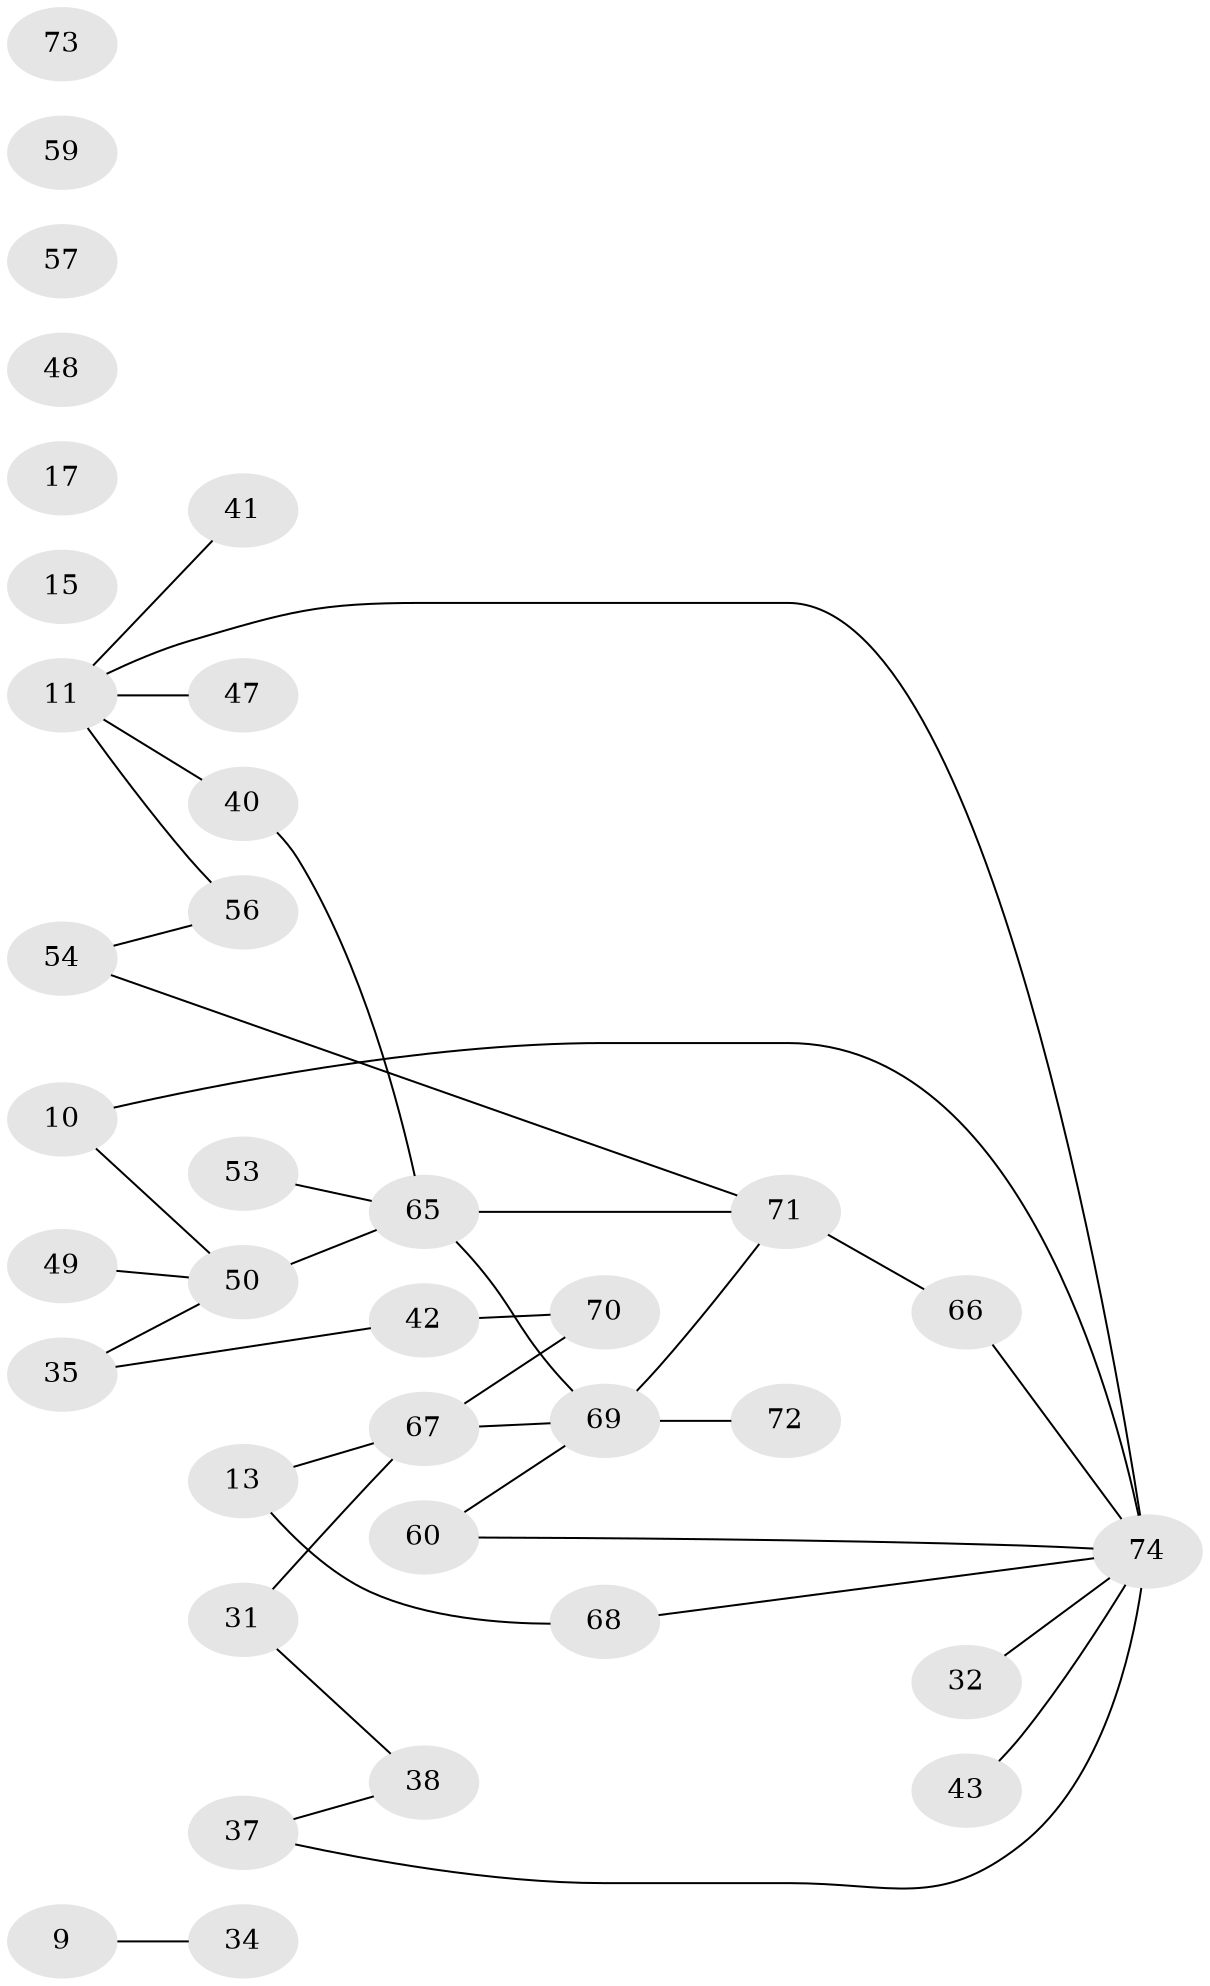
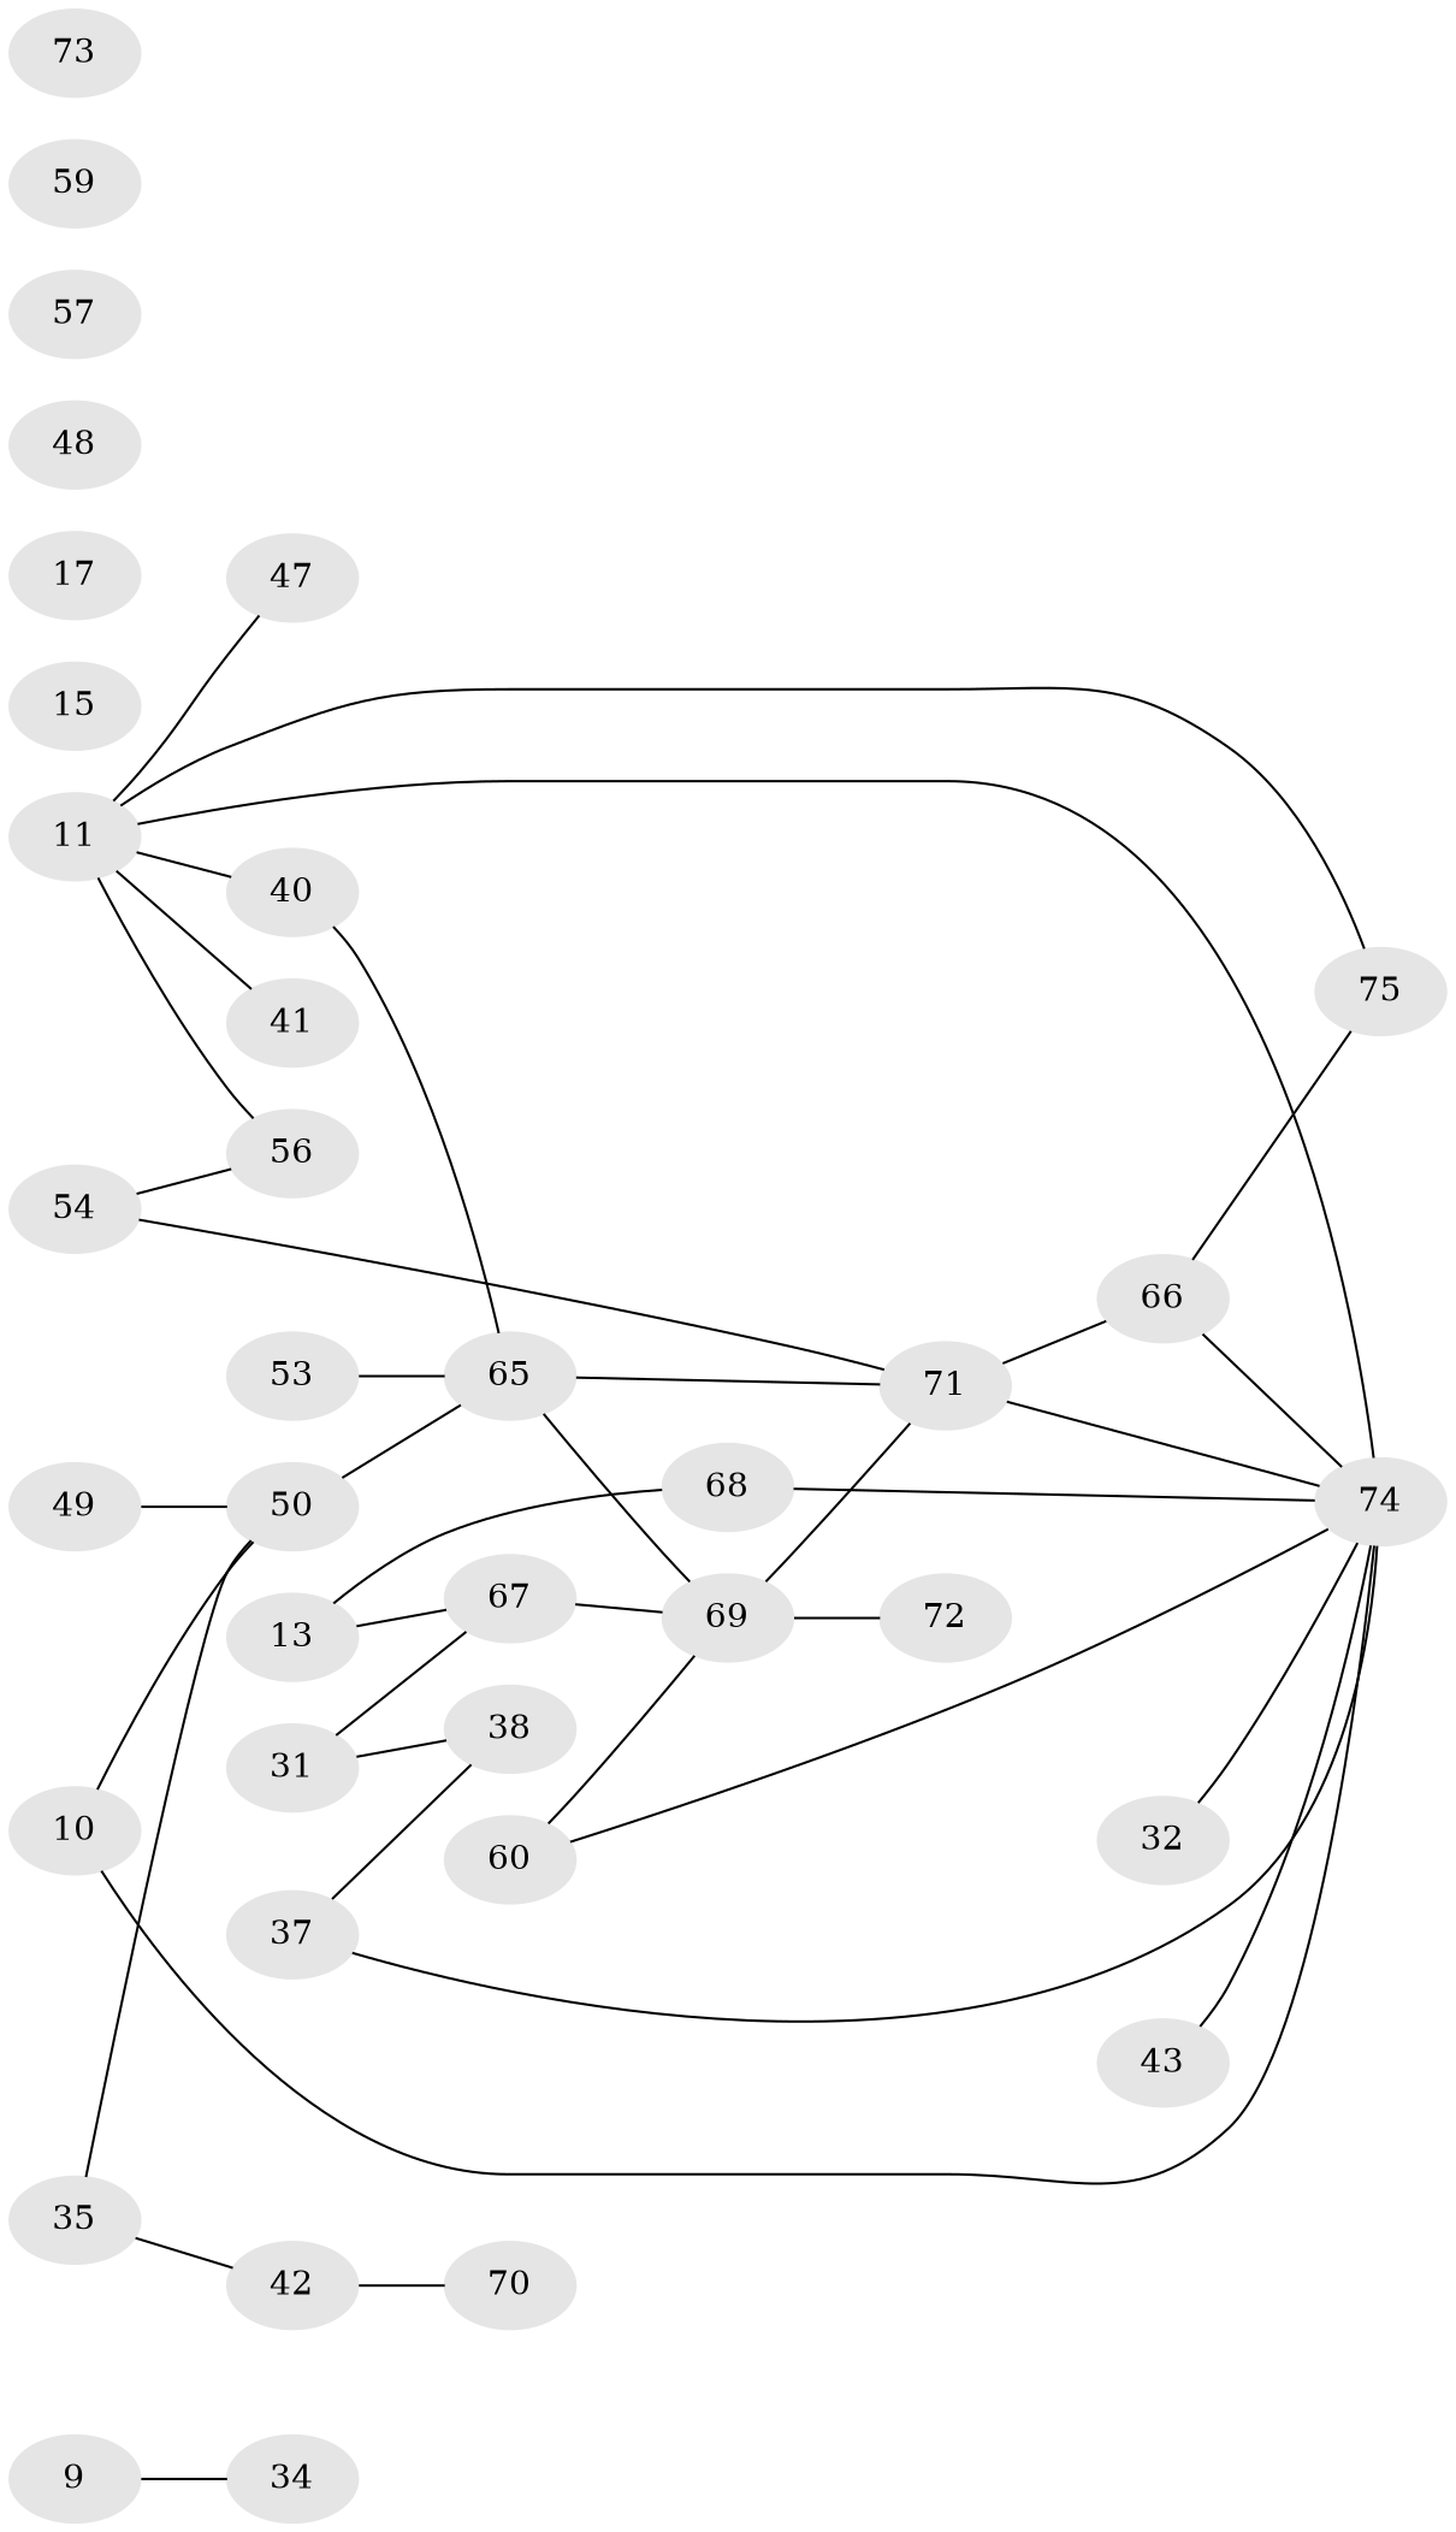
  graph {
    rankdir=LR
    node [color=gray90 style=filled]
    9
    34
    50 [super="+7+33"]
    65 [super="+28+61+62"]
    10
    74 [super="+8+24+22+29+64"]
    11
    40
    41
    47 [super="+45"]
    56 [super="+14+27+39"]
+   75 [super="+51+44"]
    13
    67
    68
    70
    69 [super="+63+36+55"]
    15
    17
    31
    38
    32
    42 [super="+25"]
    35
    37
    71 [super="+58"]
    43
    48
    49
    53
    54
    66 [super="+23+30+46"]
    57
    59
    72
    60
    73 [super="+2+3"]
    9 -- 34
    50 -- 65 [weight=2]
    65 -- 69
    65 -- 71 [weight=2]
    10 -- 50
    10 -- 74
    11 -- 74
    11 -- 40
    11 -- 41
    11 -- 47 [weight=2]
    11 -- 56 [weight=2]
+   11 -- 75
    40 -- 65
    13 -- 67
    13 -- 68
-   67 -- 70
    67 -- 69
    68 -- 74
    69 -- 71
    69 -- 72
    31 -- 67
    31 -- 38
    32 -- 74
    42 -- 70
    35 -- 50
    35 -- 42
    37 -- 74
    37 -- 38
+   71 -- 74 [weight=3]
    71 -- 66
    43 -- 74
    49 -- 50
    53 -- 65
    54 -- 56
    54 -- 71
    66 -- 74
+   66 -- 75
    60 -- 74
    60 -- 69
  }
